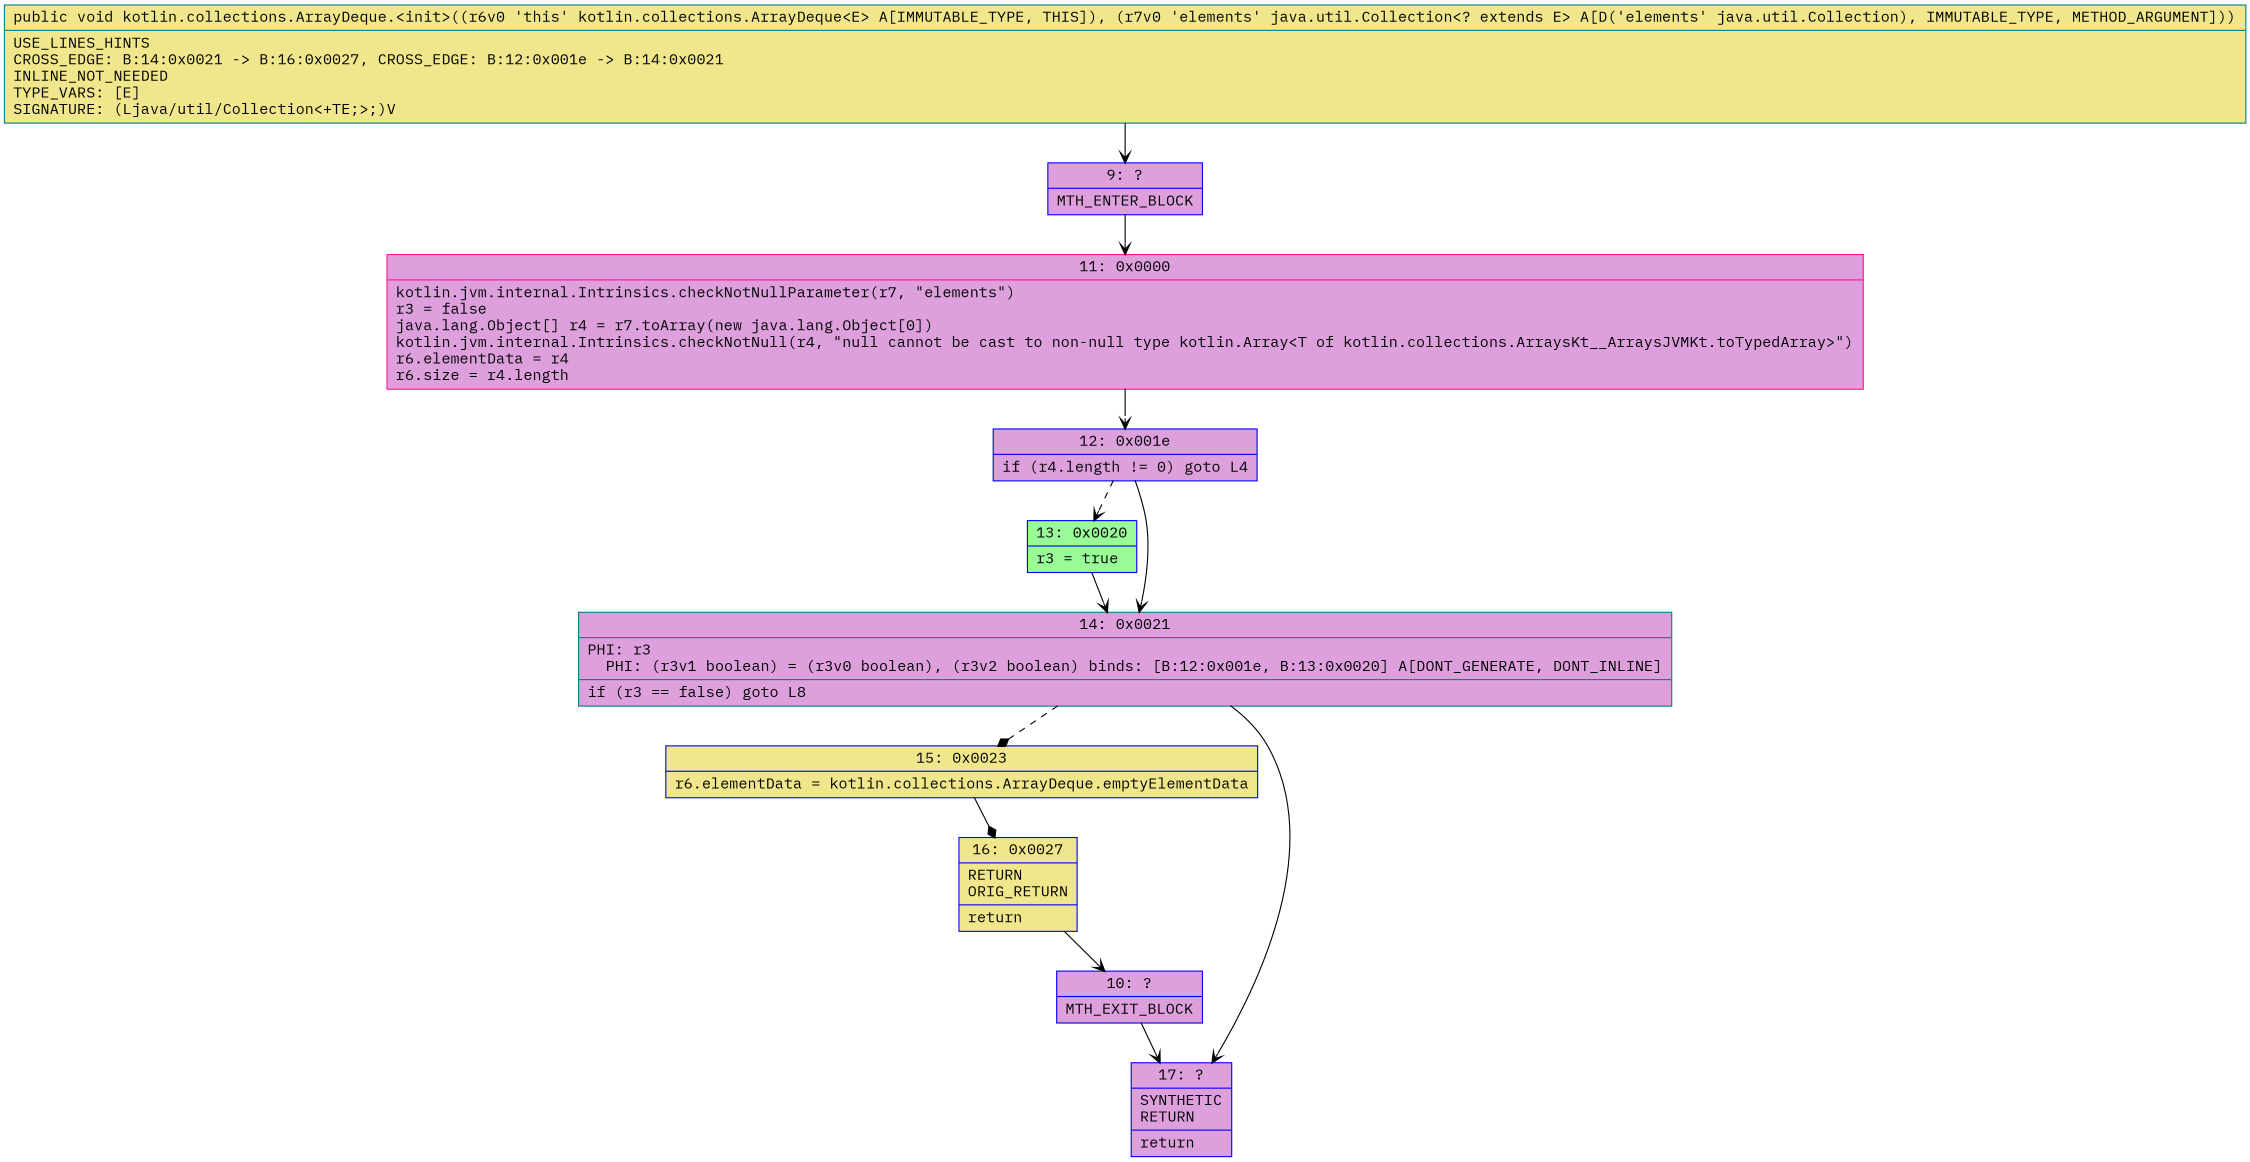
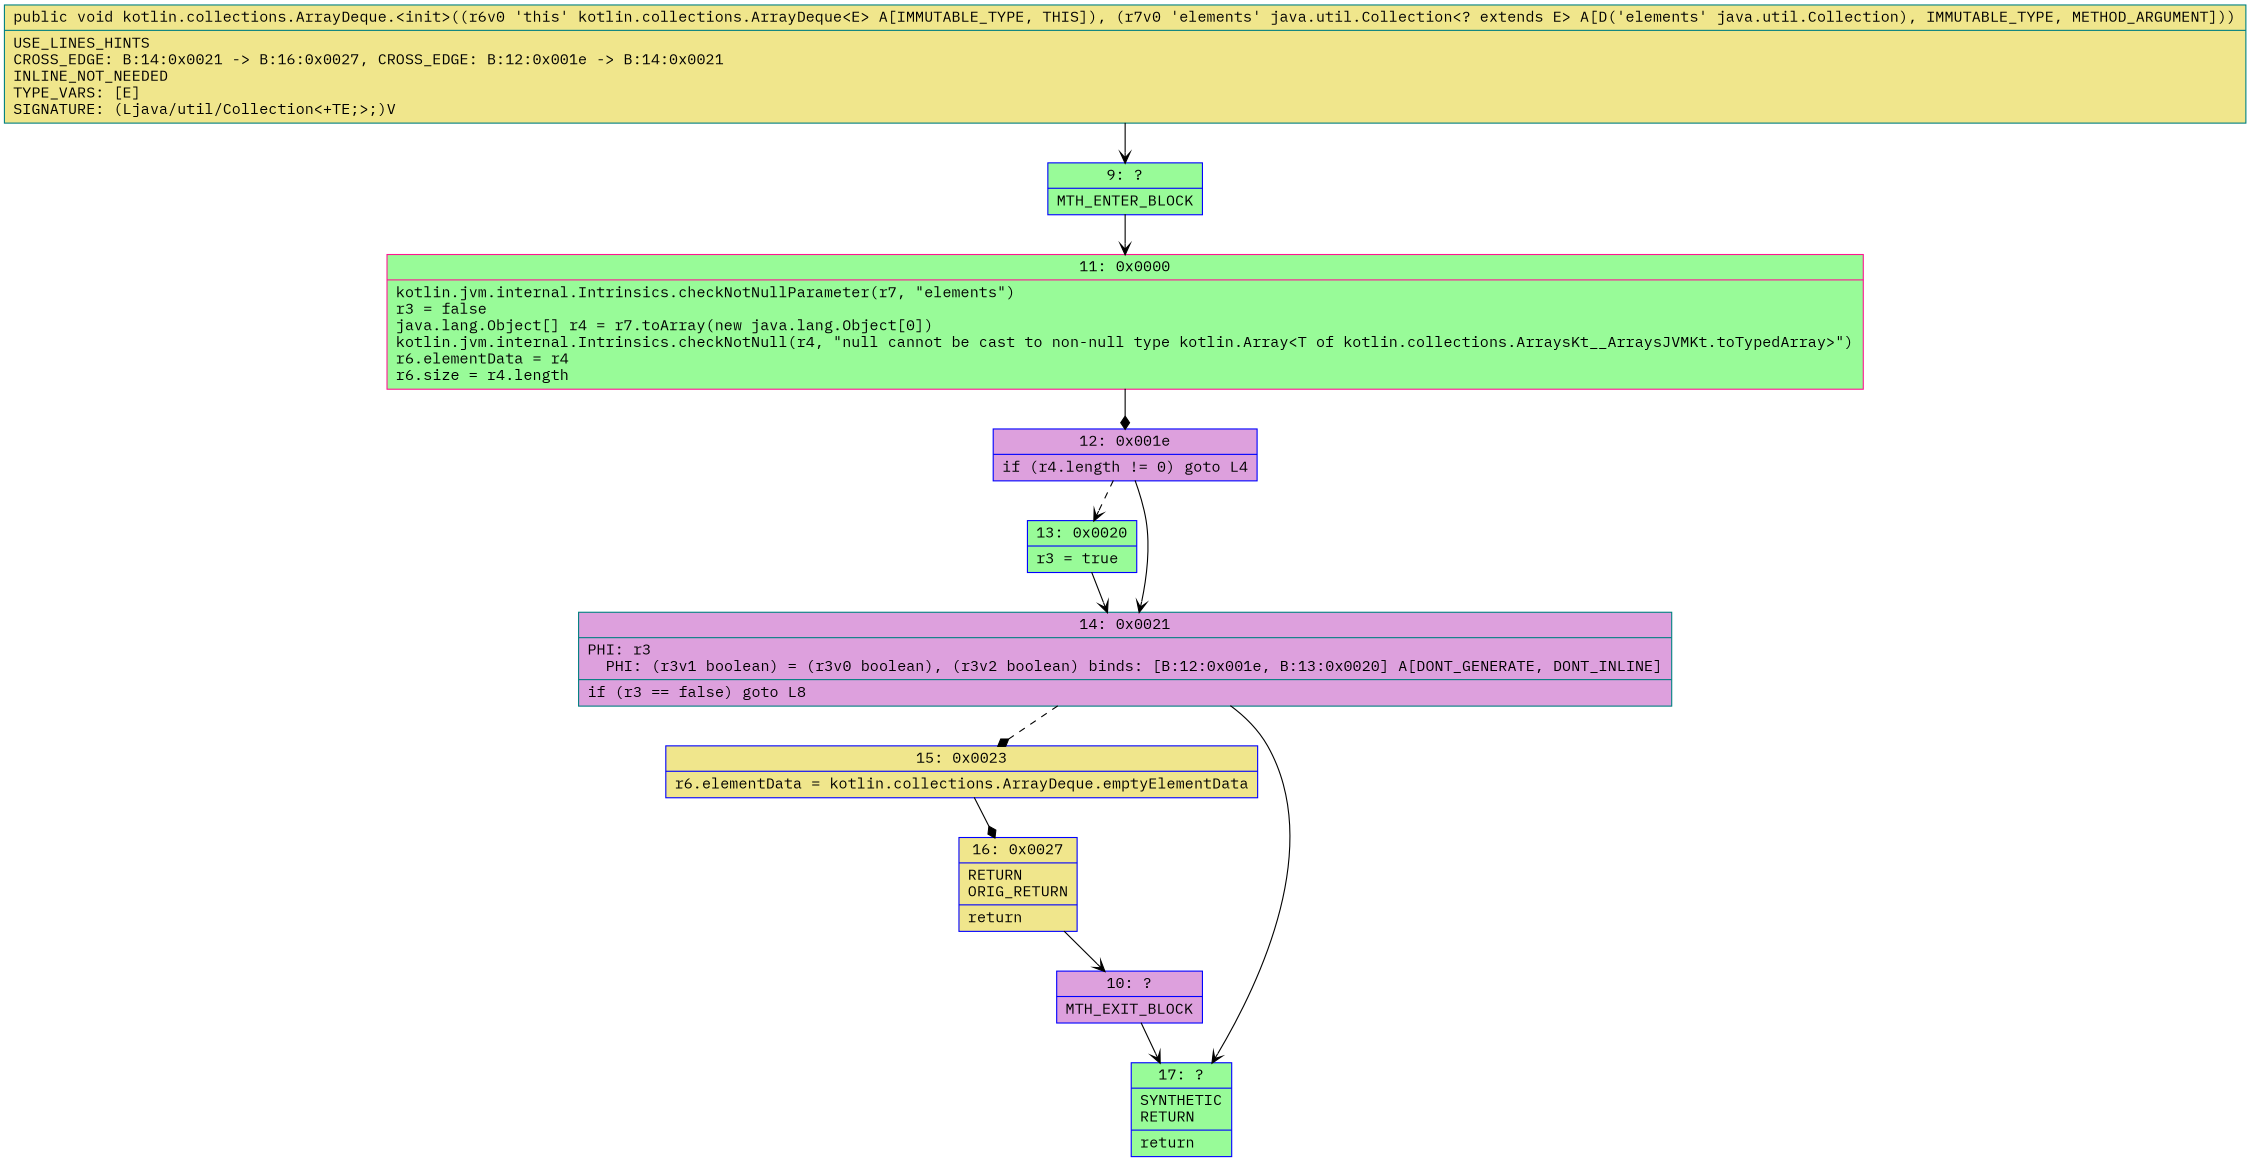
  digraph {
    fontname="IBM Plex Mono"
    node [color=blue fillcolor=palegreen fontname="IBM Plex Mono" shape=record style=filled]
    edge [arrowhead=vee fontname="IBM Plex Mono"]
-   n1 [fillcolor=plum label="{9\:\ ?|MTH_ENTER_BLOCK\l}"]
-   n2 [color=deeppink fillcolor=plum label="{11\:\ 0x0000|kotlin.jvm.internal.Intrinsics.checkNotNullParameter(r7, \"elements\")\lr3 = false\ljava.lang.Object[] r4 = r7.toArray(new java.lang.Object[0])\lkotlin.jvm.internal.Intrinsics.checkNotNull(r4, \"null cannot be cast to non\-null type kotlin.Array\<T of kotlin.collections.ArraysKt__ArraysJVMKt.toTypedArray\>\")\lr6.elementData = r4\lr6.size = r4.length\l}"]
+   n1 [label="{9\:\ ?|MTH_ENTER_BLOCK\l}"]
+   n2 [color=deeppink label="{11\:\ 0x0000|kotlin.jvm.internal.Intrinsics.checkNotNullParameter(r7, \"elements\")\lr3 = false\ljava.lang.Object[] r4 = r7.toArray(new java.lang.Object[0])\lkotlin.jvm.internal.Intrinsics.checkNotNull(r4, \"null cannot be cast to non\-null type kotlin.Array\<T of kotlin.collections.ArraysKt__ArraysJVMKt.toTypedArray\>\")\lr6.elementData = r4\lr6.size = r4.length\l}"]
    n3 [fillcolor=plum label="{12\:\ 0x001e|if (r4.length != 0) goto L4\l}"]
    n4 [label="{13\:\ 0x0020|r3 = true\l}"]
    n5 [color=teal fillcolor=plum label="{14\:\ 0x0021|PHI: r3 \l  PHI: (r3v1 boolean) = (r3v0 boolean), (r3v2 boolean) binds: [B:12:0x001e, B:13:0x0020] A[DONT_GENERATE, DONT_INLINE]\l|if (r3 == false) goto L8\l}"]
    n6 [fillcolor=khaki label="{15\:\ 0x0023|r6.elementData = kotlin.collections.ArrayDeque.emptyElementData\l}"]
-   n7 [fillcolor=plum label="{17\:\ ?|SYNTHETIC\lRETURN\l|return\l}"]
+   n7 [label="{17\:\ ?|SYNTHETIC\lRETURN\l|return\l}"]
    n8 [fillcolor=khaki label="{16\:\ 0x0027|RETURN\lORIG_RETURN\l|return\l}"]
    n9 [fillcolor=plum label="{10\:\ ?|MTH_EXIT_BLOCK\l}"]
    n10 [color=teal fillcolor=khaki label="{public void kotlin.collections.ArrayDeque.\<init\>((r6v0 'this' kotlin.collections.ArrayDeque\<E\> A[IMMUTABLE_TYPE, THIS]), (r7v0 'elements' java.util.Collection\<? extends E\> A[D('elements' java.util.Collection), IMMUTABLE_TYPE, METHOD_ARGUMENT]))  | USE_LINES_HINTS\lCROSS_EDGE: B:14:0x0021 \-\> B:16:0x0027, CROSS_EDGE: B:12:0x001e \-\> B:14:0x0021\lINLINE_NOT_NEEDED\lTYPE_VARS: [E]\lSIGNATURE: (Ljava\/util\/Collection\<+TE;\>;)V\l}"]
    n1 -> n2
-   n2 -> n3
+   n2 -> n3 [arrowhead=diamond]
    n3 -> n4 [style=dashed]
    n3 -> n5
    n4 -> n5
    n5 -> n6 [arrowhead=diamond style=dashed]
    n5 -> n7
    n6 -> n8 [arrowhead=diamond]
    n8 -> n9
    n9 -> n7
    n10 -> n1
  }
